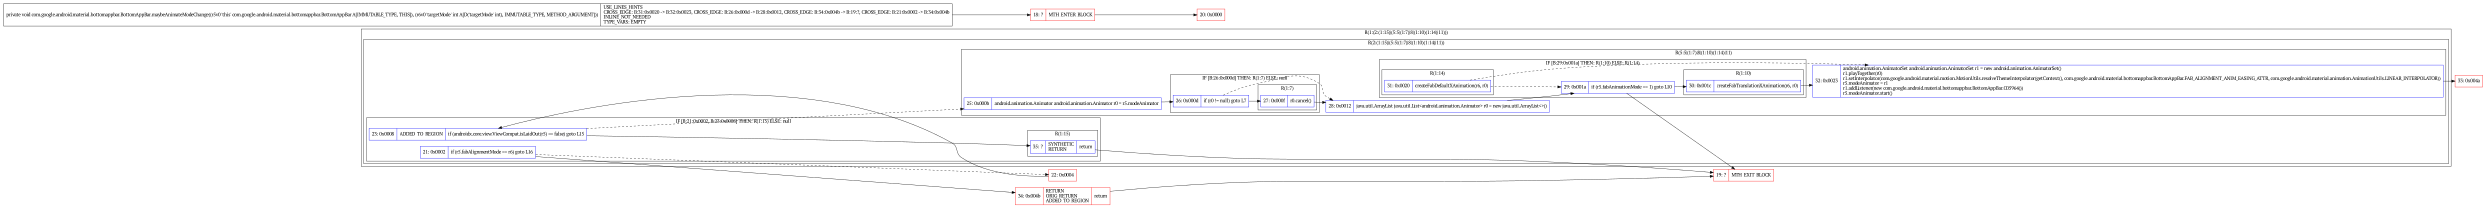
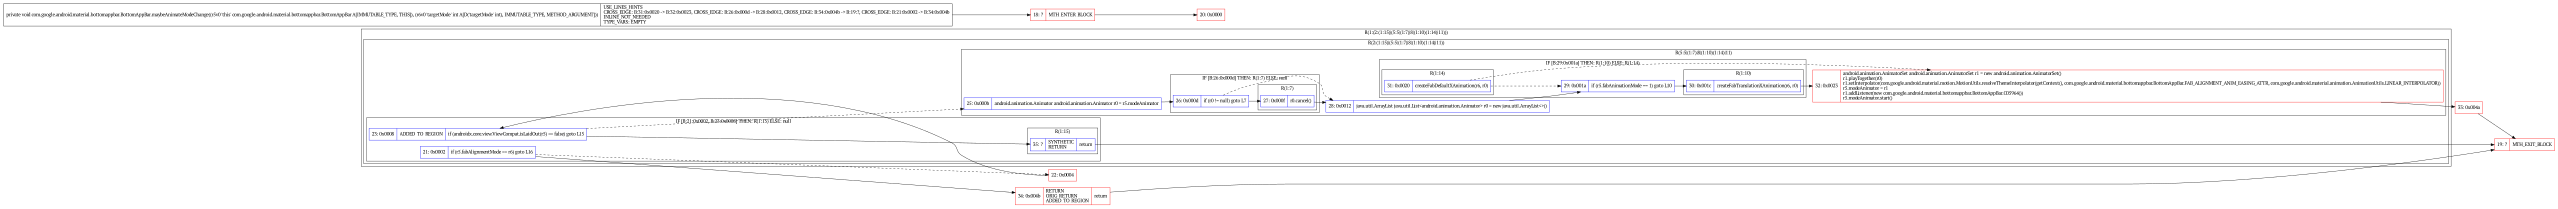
  digraph {
    fontname="PT Serif"
    rankdir=LR
    node [color=blue fontname="PT Serif" shape=record]
    edge [fontname="PT Serif"]
    n1 [label="{35\:\ ?|SYNTHETIC\lRETURN\l|return\l}"]
    n2 [label="{21\:\ 0x0002|if (r5.fabAlignmentMode == r6) goto L16\l}"]
    n3 [label="{23\:\ 0x0008|ADDED_TO_REGION\l|if (androidx.core.view.ViewCompat.isLaidOut(r5) == false) goto L15\l}"]
    n4 [label="{27\:\ 0x000f|r0.cancel()\l}"]
    n5 [label="{26\:\ 0x000d|if (r0 != null) goto L7\l}"]
    n6 [label="{30\:\ 0x001c|createFabTranslationXAnimation(r6, r0)\l}"]
    n7 [label="{31\:\ 0x0020|createFabDefaultXAnimation(r6, r0)\l}"]
    n8 [label="{29\:\ 0x001a|if (r5.fabAnimationMode == 1) goto L10\l}"]
    n9 [label="{25\:\ 0x000b|android.animation.Animator android.animation.Animator r0 = r5.modeAnimator\l}"]
    n10 [label="{28\:\ 0x0012|java.util.ArrayList java.util.List\<android.animation.Animator\> r0 = new java.util.ArrayList\<\>()\l}"]
-   n11 [label="{32\:\ 0x0023|android.animation.AnimatorSet android.animation.AnimatorSet r1 = new android.animation.AnimatorSet()\lr1.playTogether(r0)\lr1.setInterpolator(com.google.android.material.motion.MotionUtils.resolveThemeInterpolator(getContext(), com.google.android.material.bottomappbar.BottomAppBar.FAB_ALIGNMENT_ANIM_EASING_ATTR, com.google.android.material.animation.AnimationUtils.LINEAR_INTERPOLATOR))\lr5.modeAnimator = r1\lr1.addListener(new com.google.android.material.bottomappbar.BottomAppBar.C05964())\lr5.modeAnimator.start()\l}"]
+   n11 [color=red label="{32\:\ 0x0023|android.animation.AnimatorSet android.animation.AnimatorSet r1 = new android.animation.AnimatorSet()\lr1.playTogether(r0)\lr1.setInterpolator(com.google.android.material.motion.MotionUtils.resolveThemeInterpolator(getContext(), com.google.android.material.bottomappbar.BottomAppBar.FAB_ALIGNMENT_ANIM_EASING_ATTR, com.google.android.material.animation.AnimationUtils.LINEAR_INTERPOLATOR))\lr5.modeAnimator = r1\lr1.addListener(new com.google.android.material.bottomappbar.BottomAppBar.C05964())\lr5.modeAnimator.start()\l}"]
    n12 [color=red label="{19\:\ ?|MTH_EXIT_BLOCK\l}"]
    n13 [color=red label="{22\:\ 0x0004}"]
    n14 [color=red label="{34\:\ 0x004b|RETURN\lORIG_RETURN\lADDED_TO_REGION\l|return\l}"]
    n15 [color=red label="{33\:\ 0x004a}"]
    n16 [color=red label="{18\:\ ?|MTH_ENTER_BLOCK\l}"]
    n17 [color=red label="{20\:\ 0x0000}"]
    n18 [label="{private void com.google.android.material.bottomappbar.BottomAppBar.maybeAnimateModeChange((r5v0 'this' com.google.android.material.bottomappbar.BottomAppBar A[IMMUTABLE_TYPE, THIS]), (r6v0 'targetMode' int A[D('targetMode' int), IMMUTABLE_TYPE, METHOD_ARGUMENT]))  | USE_LINES_HINTS\lCROSS_EDGE: B:31:0x0020 \-\> B:32:0x0023, CROSS_EDGE: B:26:0x000d \-\> B:28:0x0012, CROSS_EDGE: B:34:0x004b \-\> B:19:?, CROSS_EDGE: B:21:0x0002 \-\> B:34:0x004b\lINLINE_NOT_NEEDED\lTYPE_VARS: EMPTY\l}" color=""]
    subgraph cluster_1 {
      label="R(1:(2:(1:15)|(5:5|(1:7)|8|(1:10)(1:14)|11)))"
      subgraph cluster_2 {
        label="R(2:(1:15)|(5:5|(1:7)|8|(1:10)(1:14)|11))"
        subgraph cluster_3 {
          label="IF [B:21:0x0002, B:23:0x0008] THEN: R(1:15) ELSE: null"
          n2
          n3
          subgraph cluster_4 {
            label="R(1:15)"
            n1
          }
        }
        subgraph cluster_5 {
          label="R(5:5|(1:7)|8|(1:10)(1:14)|11)"
          n9
          n10
          n11
          subgraph cluster_6 {
            label="IF [B:26:0x000d] THEN: R(1:7) ELSE: null"
            n5
            subgraph cluster_7 {
              label="R(1:7)"
              n4
            }
          }
          subgraph cluster_8 {
            label="IF [B:29:0x001a] THEN: R(1:10) ELSE: R(1:14)"
            n8
            subgraph cluster_9 {
              label="R(1:10)"
              n6
            }
            subgraph cluster_10 {
              label="R(1:14)"
              n7
            }
          }
        }
      }
    }
    n1 -> n12
    n2 -> n13 [style=dashed]
    n2 -> n14
    n3 -> n1
    n3 -> n9 [style=dashed]
    n4 -> n10
    n5 -> n4
    n5 -> n10 [style=dashed]
    n6 -> n11
    n7 -> n8 [style=dashed]
    n7 -> n11 [style=dashed]
    n8 -> n6
    n9 -> n5
    n10 -> n8
    n11 -> n15
    n13 -> n3
    n14 -> n12
-   n8 -> n12
+   n15 -> n12
    n16 -> n17
    n18 -> n16
  }
